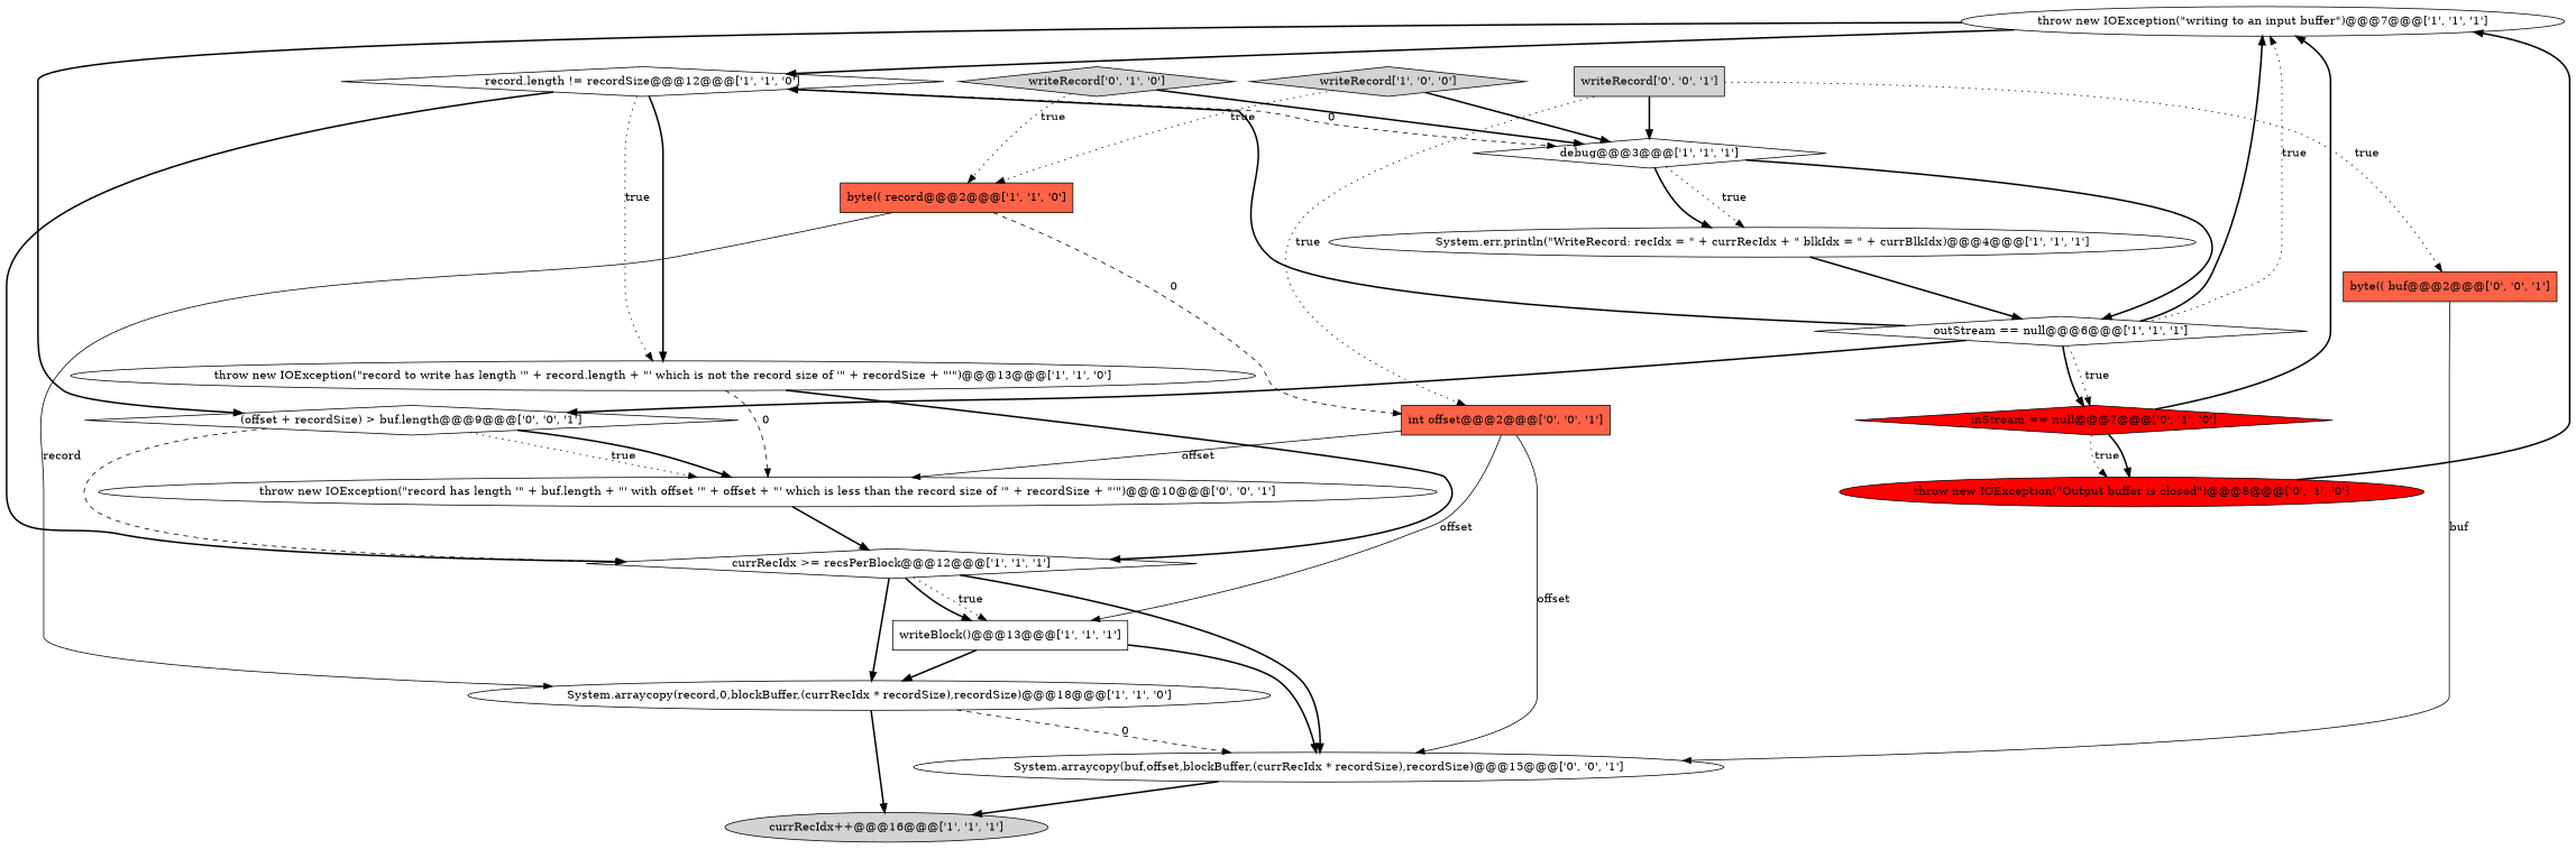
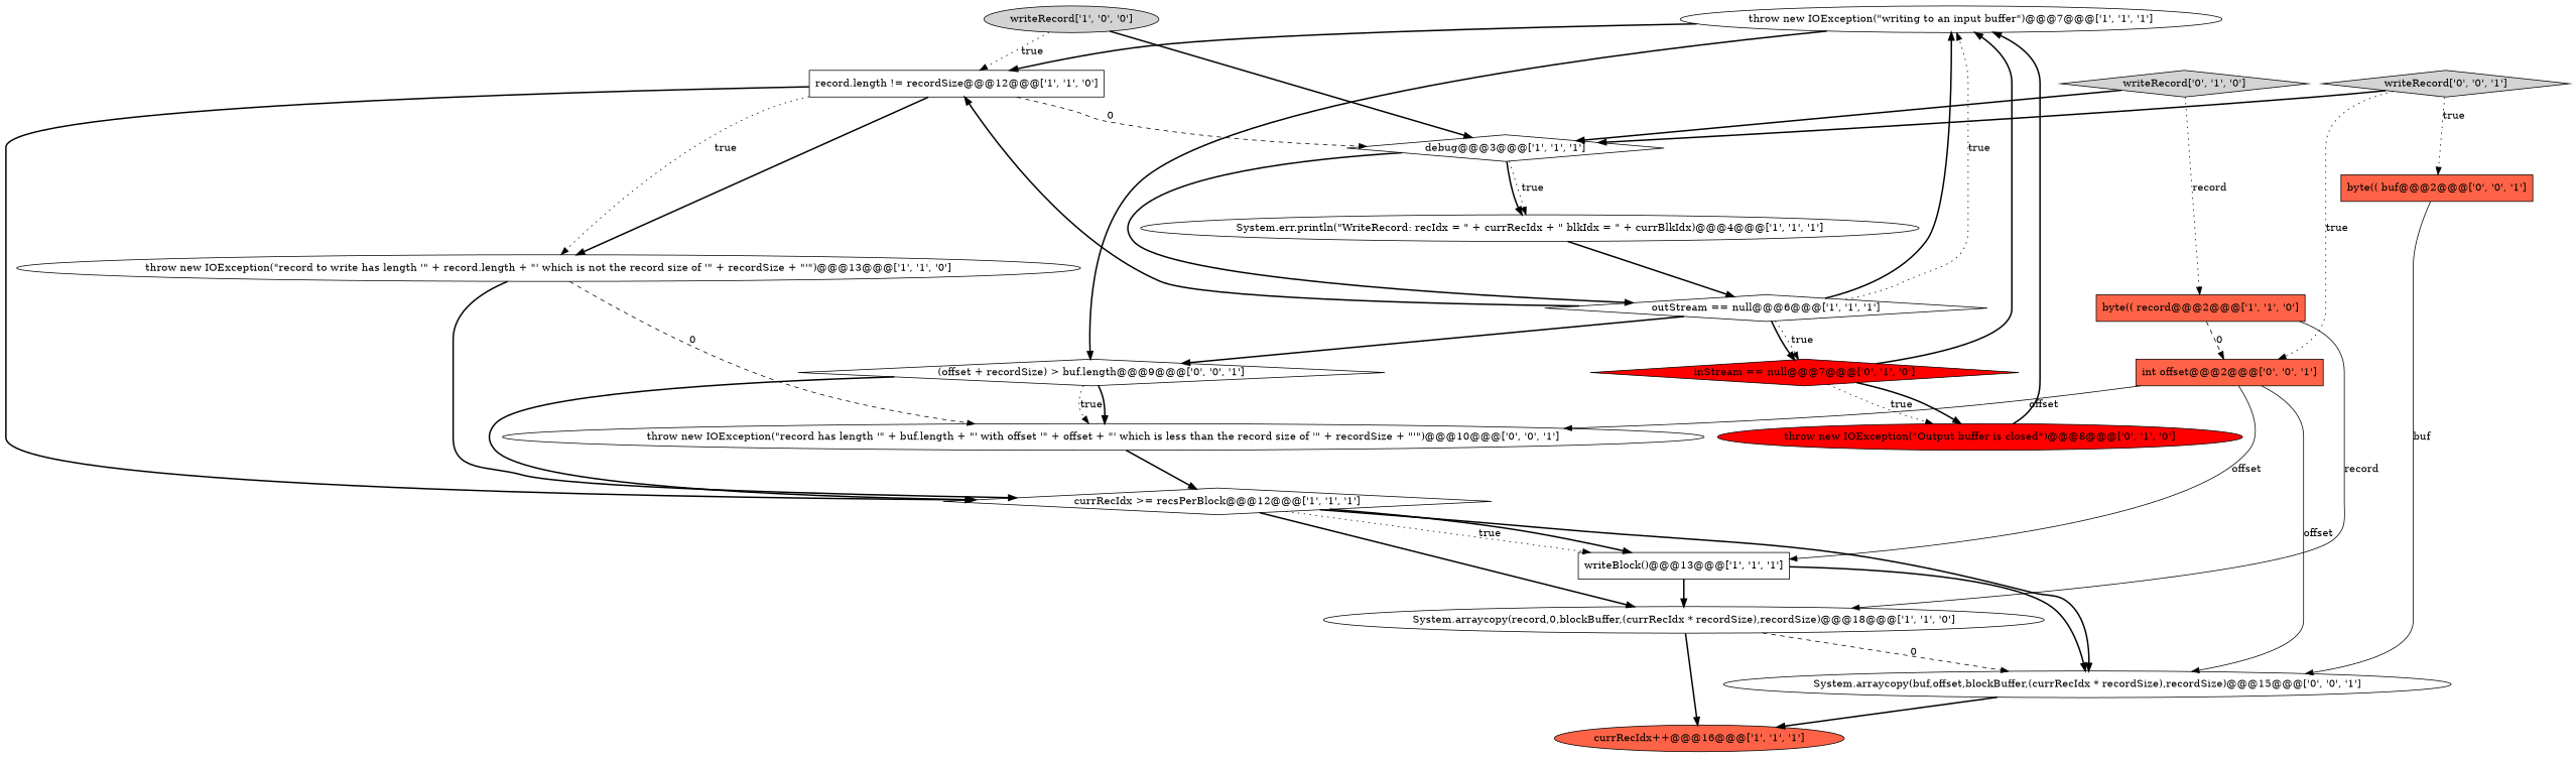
  digraph {
    node [fillcolor=white shape=diamond style=filled]
    edge [style=bold]
-   n1 [fillcolor=lightgray label="currRecIdx++@@@16@@@['1', '1', '1']" shape=ellipse]
+   n1 [fillcolor=tomato label="currRecIdx++@@@16@@@['1', '1', '1']" shape=ellipse]
    n2 [label="throw new IOException(\"writing to an input buffer\")@@@7@@@['1', '1', '1']" shape=ellipse]
    n3 [label="(offset + recordSize) > buf.length@@@9@@@['0', '0', '1']"]
-   n4 [label="record.length != recordSize@@@12@@@['1', '1', '0']"]
+   n4 [label="record.length != recordSize@@@12@@@['1', '1', '0']" shape=box]
    n5 [label="currRecIdx >= recsPerBlock@@@12@@@['1', '1', '1']"]
    n6 [label="throw new IOException(\"record has length '\" + buf.length + \"' with offset '\" + offset + \"' which is less than the record size of '\" + recordSize + \"'\")@@@10@@@['0', '0', '1']" shape=ellipse]
    n7 [label="debug@@@3@@@['1', '1', '1']"]
    n8 [label="throw new IOException(\"record to write has length '\" + record.length + \"' which is not the record size of '\" + recordSize + \"'\")@@@13@@@['1', '1', '0']" shape=ellipse]
    n9 [label="outStream == null@@@6@@@['1', '1', '1']"]
    n10 [fillcolor=red label="inStream == null@@@7@@@['0', '1', '0']"]
    n11 [fillcolor=red label="throw new IOException(\"Output buffer is closed\")@@@8@@@['0', '1', '0']" shape=ellipse]
    n12 [label="System.arraycopy(record,0,blockBuffer,(currRecIdx * recordSize),recordSize)@@@18@@@['1', '1', '0']" shape=ellipse]
    n13 [label="System.arraycopy(buf,offset,blockBuffer,(currRecIdx * recordSize),recordSize)@@@15@@@['0', '0', '1']" shape=ellipse]
    n14 [label="System.err.println(\"WriteRecord: recIdx = \" + currRecIdx + \" blkIdx = \" + currBlkIdx)@@@4@@@['1', '1', '1']" shape=ellipse]
    n15 [fillcolor=tomato label="byte(( buf@@@2@@@['0', '0', '1']" shape=box]
    n16 [label="writeBlock()@@@13@@@['1', '1', '1']" shape=box]
    n17 [fillcolor=tomato label="int offset@@@2@@@['0', '0', '1']" shape=box]
-   n18 [fillcolor=lightgray label="writeRecord['1', '0', '0']"]
+   n18 [fillcolor=lightgray label="writeRecord['1', '0', '0']" shape=ellipse]
    n19 [fillcolor=tomato label="byte(( record@@@2@@@['1', '1', '0']" shape=box]
    n20 [fillcolor=lightgray label="writeRecord['0', '1', '0']"]
-   n21 [fillcolor=lightgray label="writeRecord['0', '0', '1']" shape=box]
+   n21 [fillcolor=lightgray label="writeRecord['0', '0', '1']"]
    n2 -> n3
    n2 -> n4
-   n3 -> n5 [style=dashed]
+   n3 -> n5
    n3 -> n6 [label=true style=dotted]
    n3 -> n6
    n4 -> n5
    n4 -> n7 [label=0 style=dashed]
    n4 -> n8 [label=true style=dotted]
    n4 -> n8
    n5 -> n12
    n5 -> n13
    n5 -> n16 [label=true style=dotted]
    n5 -> n16
    n6 -> n5
    n7 -> n9
    n7 -> n14 [label=true style=dotted]
    n7 -> n14
    n8 -> n5
    n8 -> n6 [label=0 style=dashed]
    n9 -> n2
    n9 -> n2 [label=true style=dotted]
    n9 -> n3
    n9 -> n4
    n9 -> n10
    n9 -> n10 [label=true style=dotted]
    n10 -> n2
    n10 -> n11 [label=true style=dotted]
    n10 -> n11
    n11 -> n2
    n12 -> n1
    n12 -> n13 [label=0 style=dashed]
    n13 -> n1
    n14 -> n9
    n15 -> n13 [label=buf style=solid]
    n16 -> n12
    n16 -> n13
    n17 -> n6 [label=offset style=solid]
    n17 -> n13 [label=offset style=solid]
    n17 -> n16 [label=offset style=solid]
    n18 -> n7
-   n18 -> n19 [label=true style=dotted]
+   n18 -> n4 [label=true style=dotted]
    n19 -> n12 [label=record style=solid]
    n19 -> n17 [label=0 style=dashed]
    n20 -> n7
-   n20 -> n19 [label=true style=dotted]
+   n20 -> n19 [label=record style=dotted]
    n21 -> n7
    n21 -> n15 [label=true style=dotted]
    n21 -> n17 [label=true style=dotted]
  }
